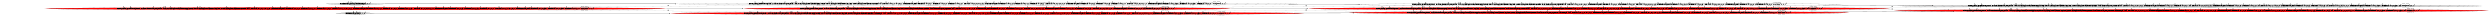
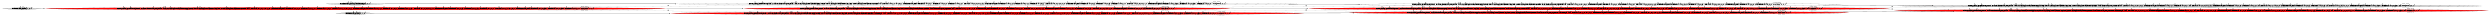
  digraph {
    rankdir=LR
    node [fillcolor=red shape=ellipse style=filled]
    edge [style=bold]
    n1 [fillcolor=white label="testQueryCaching(getDefaultQueryRunner(),Druids.newTimeBoundaryQueryBuilder().dataSource(CachingClusteredClientTest.DATA_SOURCE).intervals(CachingClusteredClientTest.SEG_SPEC).context(CachingClusteredClientTest.CONTEXT).build(),Intervals.of(\"1970-01-01/1970-01-02\"),makeTimeBoundaryResult(DateTimes.of(\"1970-01-01\"),DateTimes.of(\"1970-01-01\"),DateTimes.of(\"1970-01-02\")),Intervals.of(\"1970-01-01/2011-01-03\"),makeTimeBoundaryResult(DateTimes.of(\"1970-01-02\"),DateTimes.of(\"1970-01-02\"),DateTimes.of(\"1970-01-03\")),Intervals.of(\"1970-01-01/2011-01-10\"),makeTimeBoundaryResult(DateTimes.of(\"1970-01-05\"),DateTimes.of(\"1970-01-05\"),DateTimes.of(\"1970-01-10\")),Intervals.of(\"1970-01-01/2011-01-10\"),makeTimeBoundaryResult(DateTimes.of(\"1970-01-05T01\"),DateTimes.of(\"1970-01-05T01\"),DateTimes.of(\"1970-01-10\")))@@@3@@@['0', '0', '1']"]
    n2 [fillcolor=white label="testQueryCaching(getDefaultQueryRunner(),Druids.newTimeBoundaryQueryBuilder().dataSource(CachingClusteredClientTest.DATA_SOURCE).intervals(CachingClusteredClientTest.SEG_SPEC).context(CachingClusteredClientTest.CONTEXT).bound(TimeBoundaryQuery.MAX_TIME).build(),Intervals.of(\"1970-01-01/2011-01-02\"),makeTimeBoundaryResult(DateTimes.of(\"1970-01-02\"),null,DateTimes.of(\"1970-01-02\")),Intervals.of(\"1970-01-01/2011-01-03\"),makeTimeBoundaryResult(DateTimes.of(\"1970-01-03\"),null,DateTimes.of(\"1970-01-03\")),Intervals.of(\"1970-01-01/2011-01-10\"),makeTimeBoundaryResult(DateTimes.of(\"1970-01-10\"),null,DateTimes.of(\"1970-01-10\")))@@@4@@@['0', '0', '1']"]
    n3 [label="testQueryCaching(getDefaultQueryRunner(),Druids.newTimeBoundaryQueryBuilder().dataSource(CachingClusteredClientTest.DATA_SOURCE).intervals(CachingClusteredClientTest.SEG_SPEC).context(CachingClusteredClientTest.CONTEXT).bound(TimeBoundaryQuery.MIN_TIME).build(),Intervals.of(\"2011-01-01/2011-01-02\"),makeTimeBoundaryResult(DateTimes.of(\"2011-01-01\"),DateTimes.of(\"2011-01-01\"),null),Intervals.of(\"2011-01-01/2011-01-03\"),makeTimeBoundaryResult(DateTimes.of(\"2011-01-02\"),DateTimes.of(\"2011-01-02\"),null),Intervals.of(\"2011-01-01/2011-01-10\"),makeTimeBoundaryResult(DateTimes.of(\"2011-01-05\"),DateTimes.of(\"2011-01-05\"),null),Intervals.of(\"2011-01-01/2011-01-10\"),makeTimeBoundaryResult(DateTimes.of(\"2011-01-05T01\"),DateTimes.of(\"2011-01-05T01\"),null))@@@5@@@['1', '0', '0']"]
    n4 [label="testQueryCaching(getDefaultQueryRunner(),Druids.newTimeBoundaryQueryBuilder().dataSource(CachingClusteredClientTest.DATA_SOURCE).intervals(CachingClusteredClientTest.SEG_SPEC).context(CachingClusteredClientTest.CONTEXT).bound(TimeBoundaryQuery.MIN_TIME).randomQueryId().build(),Intervals.of(\"2011-01-01/2011-01-02\"),makeTimeBoundaryResult(DateTimes.of(\"2011-01-01\"),DateTimes.of(\"2011-01-01\"),null),Intervals.of(\"2011-01-01/2011-01-03\"),makeTimeBoundaryResult(DateTimes.of(\"2011-01-02\"),DateTimes.of(\"2011-01-02\"),null),Intervals.of(\"2011-01-01/2011-01-10\"),makeTimeBoundaryResult(DateTimes.of(\"2011-01-05\"),DateTimes.of(\"2011-01-05\"),null),Intervals.of(\"2011-01-01/2011-01-10\"),makeTimeBoundaryResult(DateTimes.of(\"2011-01-05T01\"),DateTimes.of(\"2011-01-05T01\"),null))@@@5@@@['0', '1', '0']"]
    n5 [fillcolor=lightgray label="testQueryCaching(getDefaultQueryRunner(),Druids.newTimeBoundaryQueryBuilder().dataSource(CachingClusteredClientTest.DATA_SOURCE).intervals(CachingClusteredClientTest.SEG_SPEC).context(CachingClusteredClientTest.CONTEXT).bound(TimeBoundaryQuery.MIN_TIME).build(),Intervals.of(\"1970-01-01/2011-01-02\"),makeTimeBoundaryResult(DateTimes.of(\"1970-01-01\"),DateTimes.of(\"1970-01-01\"),null),Intervals.of(\"1970-01-01/2011-01-03\"),makeTimeBoundaryResult(DateTimes.of(\"1970-01-02\"),DateTimes.of(\"1970-01-02\"),null),Intervals.of(\"1970-01-01/1970-01-10\"),makeTimeBoundaryResult(DateTimes.of(\"1970-01-05\"),DateTimes.of(\"1970-01-05\"),null),Intervals.of(\"1970-01-01/2011-01-10\"),makeTimeBoundaryResult(DateTimes.of(\"1970-01-05T01\"),DateTimes.of(\"1970-01-05T01\"),null))@@@5@@@['0', '0', '1']"]
+   n6 [fillcolor=lightgray label="testTimeBoundaryCaching['1', '0', '0']" shape=diamond]
    n7 [label="testQueryCaching(getDefaultQueryRunner(),Druids.newTimeBoundaryQueryBuilder().dataSource(CachingClusteredClientTest.DATA_SOURCE).intervals(CachingClusteredClientTest.SEG_SPEC).context(CachingClusteredClientTest.CONTEXT).build(),Intervals.of(\"2011-01-01/2011-01-02\"),makeTimeBoundaryResult(DateTimes.of(\"2011-01-01\"),DateTimes.of(\"2011-01-01\"),DateTimes.of(\"2011-01-02\")),Intervals.of(\"2011-01-01/2011-01-03\"),makeTimeBoundaryResult(DateTimes.of(\"2011-01-02\"),DateTimes.of(\"2011-01-02\"),DateTimes.of(\"2011-01-03\")),Intervals.of(\"2011-01-01/2011-01-10\"),makeTimeBoundaryResult(DateTimes.of(\"2011-01-05\"),DateTimes.of(\"2011-01-05\"),DateTimes.of(\"2011-01-10\")),Intervals.of(\"2011-01-01/2011-01-10\"),makeTimeBoundaryResult(DateTimes.of(\"2011-01-05T01\"),DateTimes.of(\"2011-01-05T01\"),DateTimes.of(\"2011-01-10\")))@@@3@@@['1', '0', '0']"]
    n8 [label="testQueryCaching(getDefaultQueryRunner(),Druids.newTimeBoundaryQueryBuilder().dataSource(CachingClusteredClientTest.DATA_SOURCE).intervals(CachingClusteredClientTest.SEG_SPEC).context(CachingClusteredClientTest.CONTEXT).randomQueryId().build(),Intervals.of(\"2011-01-01/2011-01-02\"),makeTimeBoundaryResult(DateTimes.of(\"2011-01-01\"),DateTimes.of(\"2011-01-01\"),DateTimes.of(\"2011-01-02\")),Intervals.of(\"2011-01-01/2011-01-03\"),makeTimeBoundaryResult(DateTimes.of(\"2011-01-02\"),DateTimes.of(\"2011-01-02\"),DateTimes.of(\"2011-01-03\")),Intervals.of(\"2011-01-01/2011-01-10\"),makeTimeBoundaryResult(DateTimes.of(\"2011-01-05\"),DateTimes.of(\"2011-01-05\"),DateTimes.of(\"2011-01-10\")),Intervals.of(\"2011-01-01/2011-01-10\"),makeTimeBoundaryResult(DateTimes.of(\"2011-01-05T01\"),DateTimes.of(\"2011-01-05T01\"),DateTimes.of(\"2011-01-10\")))@@@3@@@['0', '1', '0']"]
    n9 [label="testQueryCaching(getDefaultQueryRunner(),Druids.newTimeBoundaryQueryBuilder().dataSource(CachingClusteredClientTest.DATA_SOURCE).intervals(CachingClusteredClientTest.SEG_SPEC).context(CachingClusteredClientTest.CONTEXT).bound(TimeBoundaryQuery.MAX_TIME).randomQueryId().build(),Intervals.of(\"2011-01-01/2011-01-02\"),makeTimeBoundaryResult(DateTimes.of(\"2011-01-02\"),null,DateTimes.of(\"2011-01-02\")),Intervals.of(\"2011-01-01/2011-01-03\"),makeTimeBoundaryResult(DateTimes.of(\"2011-01-03\"),null,DateTimes.of(\"2011-01-03\")),Intervals.of(\"2011-01-01/2011-01-10\"),makeTimeBoundaryResult(DateTimes.of(\"2011-01-10\"),null,DateTimes.of(\"2011-01-10\")))@@@4@@@['0', '1', '0']"]
    n10 [label="testQueryCaching(getDefaultQueryRunner(),Druids.newTimeBoundaryQueryBuilder().dataSource(CachingClusteredClientTest.DATA_SOURCE).intervals(CachingClusteredClientTest.SEG_SPEC).context(CachingClusteredClientTest.CONTEXT).bound(TimeBoundaryQuery.MAX_TIME).build(),Intervals.of(\"2011-01-01/2011-01-02\"),makeTimeBoundaryResult(DateTimes.of(\"2011-01-02\"),null,DateTimes.of(\"2011-01-02\")),Intervals.of(\"2011-01-01/2011-01-03\"),makeTimeBoundaryResult(DateTimes.of(\"2011-01-03\"),null,DateTimes.of(\"2011-01-03\")),Intervals.of(\"2011-01-01/2011-01-10\"),makeTimeBoundaryResult(DateTimes.of(\"2011-01-10\"),null,DateTimes.of(\"2011-01-10\")))@@@4@@@['1', '0', '0']"]
    n11 [fillcolor=lightgray label="testTimeBoundaryCaching['0', '1', '0']" shape=diamond]
    n12 [fillcolor=lightgray label="testTimeBoundaryCachingWhenTimeIsInteger['0', '0', '1']" shape=diamond]
    n1 -> n2
    n2 -> n5
    n3 -> n4 [label=0 style=dashed]
    n3 -> n5 [label=0 style=dashed]
+   n6 -> n7
    n7 -> n1 [label=0 style=dashed]
    n7 -> n8 [label=0 style=dashed]
    n7 -> n10
    n8 -> n9
    n9 -> n4
    n10 -> n2 [label=0 style=dashed]
    n10 -> n3
    n10 -> n9 [label=0 style=dashed]
    n11 -> n8
    n12 -> n1
  }
